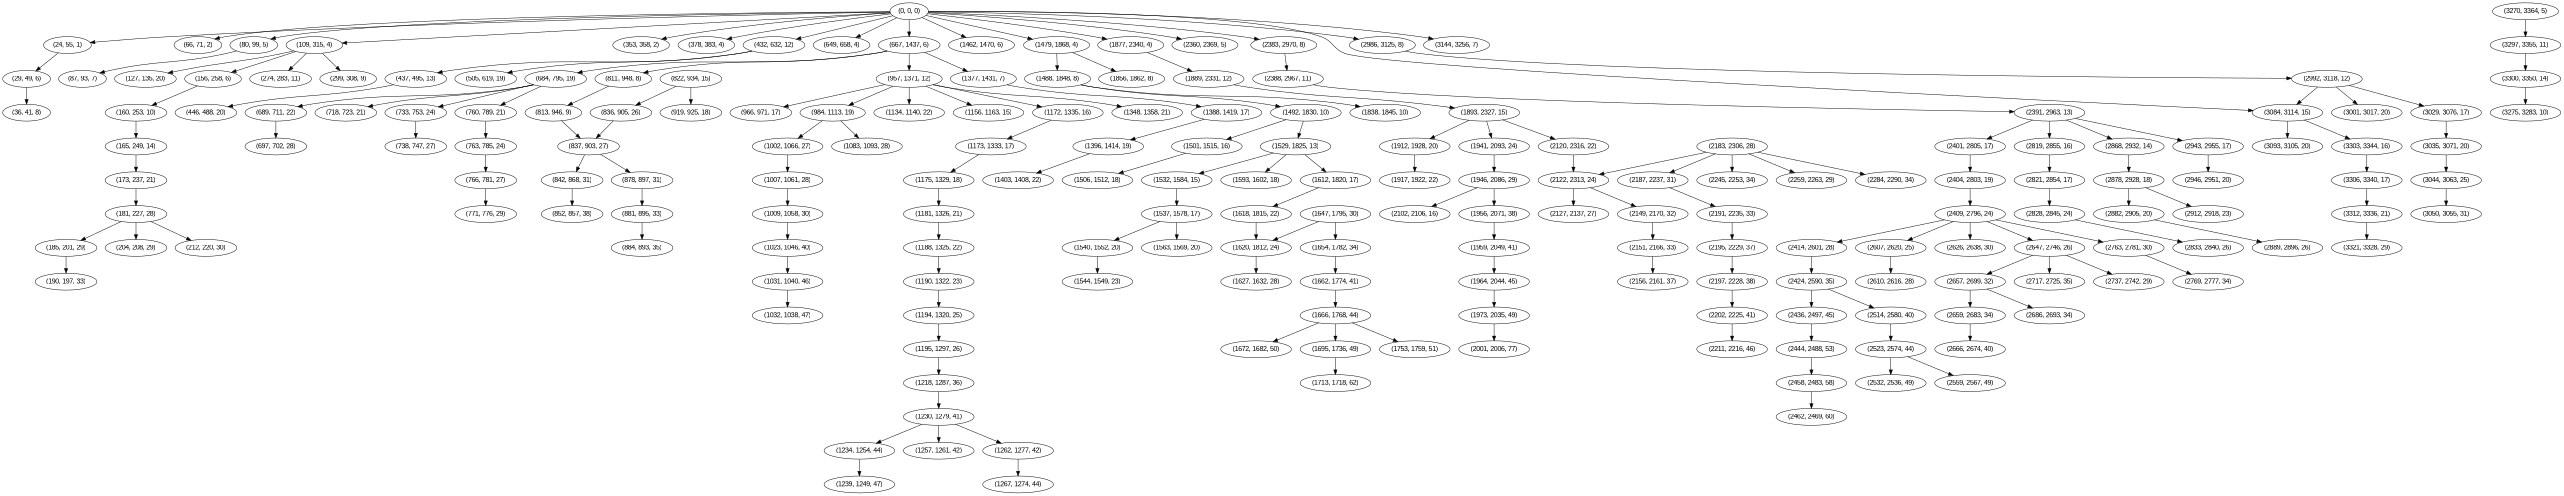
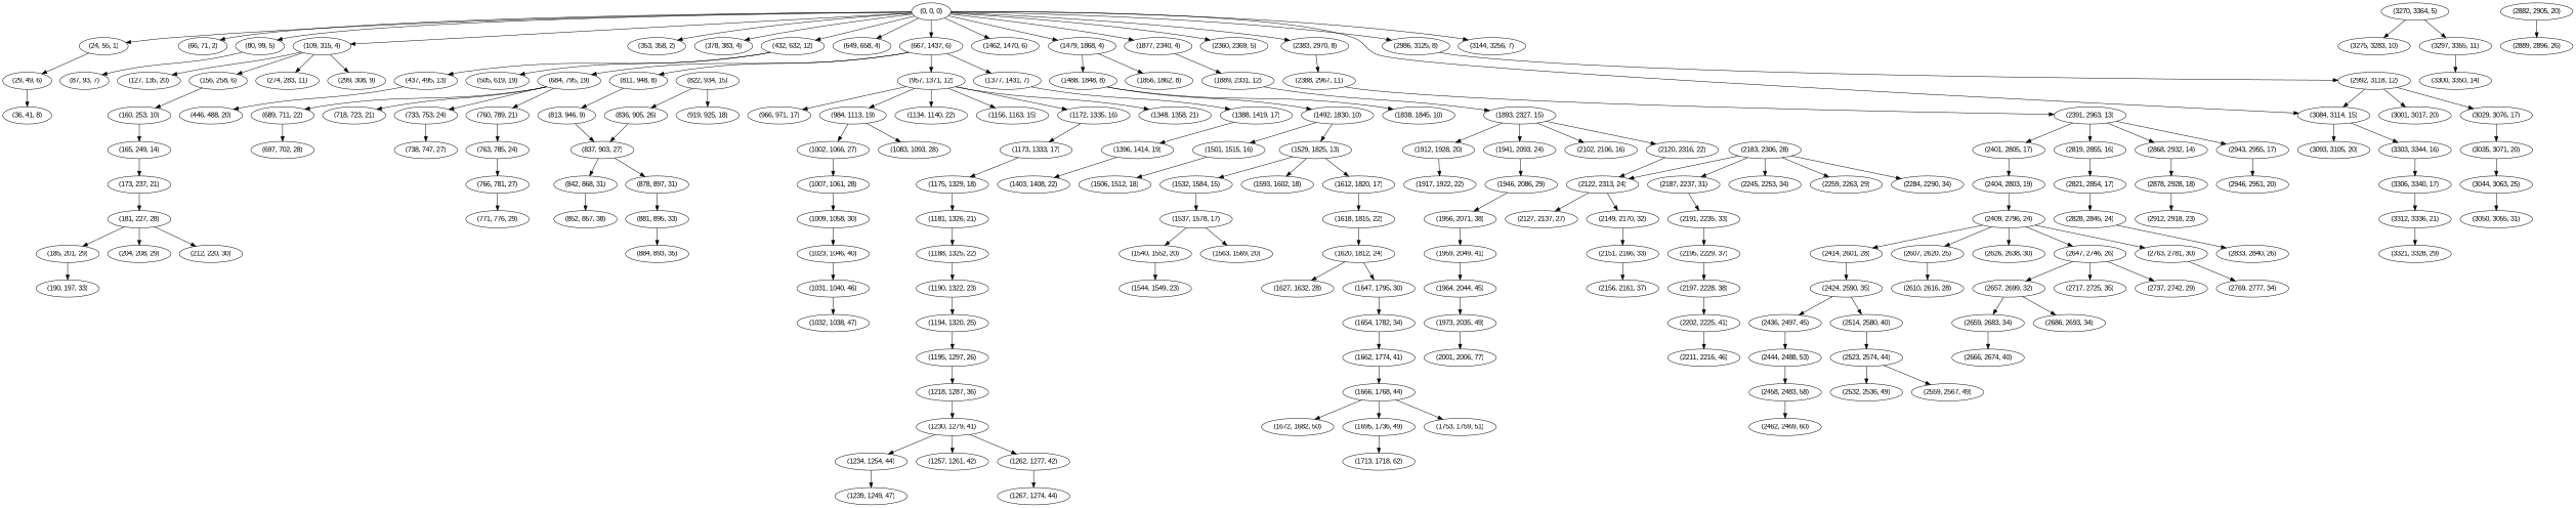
  digraph {
    fontname="Liberation Sans"
    node [fontname="Liberation Sans"]
    edge [fontname="Liberation Sans"]
    "(0, 0, 0)"
    "(24, 55, 1)"
    "(66, 71, 2)"
    "(80, 99, 5)"
    "(109, 315, 4)"
    "(353, 358, 2)"
    "(378, 383, 4)"
    "(432, 632, 12)"
    "(649, 658, 4)"
    "(667, 1437, 6)"
    "(1462, 1470, 6)"
    "(1479, 1868, 4)"
    "(1877, 2340, 4)"
    "(2360, 2369, 5)"
    "(2383, 2970, 8)"
    "(2986, 3125, 8)"
    "(3144, 3256, 7)"
    "(3084, 3114, 15)"
    "(29, 49, 6)"
    "(87, 93, 7)"
    "(127, 135, 20)"
    "(156, 258, 6)"
    "(274, 283, 11)"
    "(299, 308, 9)"
    "(437, 495, 13)"
    "(505, 619, 19)"
    "(684, 795, 19)"
    "(811, 948, 8)"
    "(957, 1371, 12)"
    "(1377, 1431, 7)"
    "(1488, 1848, 8)"
    "(1856, 1862, 8)"
    "(1889, 2331, 12)"
    "(2388, 2967, 11)"
    "(2992, 3118, 12)"
    "(3270, 3364, 5)"
    "(3275, 3283, 10)"
    "(3297, 3355, 11)"
    "(36, 41, 8)"
    "(160, 253, 10)"
    "(165, 249, 14)"
    "(173, 237, 21)"
    "(181, 227, 28)"
    "(185, 201, 29)"
    "(204, 208, 29)"
    "(212, 220, 30)"
    "(190, 197, 33)"
    "(446, 488, 20)"
    "(689, 711, 22)"
    "(718, 723, 21)"
    "(733, 753, 24)"
    "(760, 789, 21)"
    "(813, 946, 9)"
    "(966, 971, 17)"
    "(984, 1113, 19)"
    "(1134, 1140, 22)"
    "(1156, 1163, 15)"
    "(1172, 1335, 16)"
    "(1348, 1358, 21)"
    "(1388, 1419, 17)"
    "(697, 702, 28)"
    "(738, 747, 27)"
    "(763, 785, 24)"
    "(766, 781, 27)"
    "(771, 776, 29)"
    "(837, 903, 27)"
    "(822, 934, 15)"
    "(836, 905, 26)"
    "(919, 925, 18)"
    "(842, 868, 31)"
    "(878, 897, 31)"
    "(852, 857, 38)"
    "(881, 895, 33)"
    "(884, 893, 35)"
    "(1002, 1066, 27)"
    "(1083, 1093, 28)"
    "(1173, 1333, 17)"
    "(1007, 1061, 28)"
    "(1009, 1058, 30)"
    "(1023, 1046, 40)"
    "(1031, 1040, 46)"
    "(1032, 1038, 47)"
    "(1175, 1329, 18)"
    "(1181, 1326, 21)"
    "(1188, 1325, 22)"
    "(1190, 1322, 23)"
    "(1194, 1320, 25)"
    "(1195, 1297, 26)"
    "(1218, 1287, 36)"
    "(1230, 1279, 41)"
    "(1234, 1254, 44)"
    "(1257, 1261, 42)"
    "(1262, 1277, 42)"
    "(1239, 1249, 47)"
    "(1267, 1274, 44)"
    "(1396, 1414, 19)"
    "(1403, 1408, 22)"
    "(1492, 1830, 10)"
    "(1838, 1845, 10)"
    "(1501, 1515, 16)"
    "(1529, 1825, 13)"
    "(1506, 1512, 18)"
    "(1532, 1584, 15)"
    "(1593, 1602, 18)"
    "(1612, 1820, 17)"
    "(1537, 1578, 17)"
    "(1618, 1815, 22)"
    "(1540, 1552, 20)"
    "(1563, 1569, 20)"
    "(1544, 1549, 23)"
    "(1620, 1812, 24)"
    "(1627, 1632, 28)"
    "(1647, 1795, 30)"
    "(1654, 1782, 34)"
    "(1662, 1774, 41)"
    "(1666, 1768, 44)"
    "(1672, 1682, 50)"
    "(1695, 1736, 49)"
    "(1753, 1759, 51)"
    "(1713, 1718, 62)"
    "(1893, 2327, 15)"
    "(1912, 1928, 20)"
    "(1941, 2093, 24)"
    "(2102, 2106, 16)"
    "(2120, 2316, 22)"
    "(1917, 1922, 22)"
    "(1946, 2086, 29)"
    "(2122, 2313, 24)"
    "(1956, 2071, 38)"
    "(1959, 2049, 41)"
    "(1964, 2044, 45)"
    "(1973, 2035, 49)"
    "(2001, 2006, 77)"
    "(2127, 2137, 27)"
    "(2149, 2170, 32)"
    "(2151, 2166, 33)"
    "(2183, 2306, 28)"
    "(2187, 2237, 31)"
    "(2245, 2253, 34)"
    "(2259, 2263, 29)"
    "(2284, 2290, 34)"
    "(2156, 2161, 37)"
    "(2191, 2235, 33)"
    "(2195, 2229, 37)"
    "(2197, 2228, 38)"
    "(2202, 2225, 41)"
    "(2211, 2216, 46)"
    "(2391, 2963, 13)"
    "(2401, 2805, 17)"
    "(2819, 2855, 16)"
    "(2868, 2932, 14)"
    "(2943, 2955, 17)"
    "(2404, 2803, 19)"
    "(2821, 2854, 17)"
    "(2878, 2928, 18)"
    "(2946, 2951, 20)"
    "(2409, 2796, 24)"
    "(2414, 2601, 28)"
    "(2607, 2620, 25)"
    "(2626, 2638, 30)"
    "(2647, 2746, 26)"
    "(2763, 2781, 30)"
    "(2424, 2590, 35)"
    "(2610, 2616, 28)"
    "(2657, 2699, 32)"
    "(2717, 2725, 35)"
    "(2737, 2742, 29)"
    "(2769, 2777, 34)"
    "(2436, 2497, 45)"
    "(2514, 2580, 40)"
    "(2444, 2488, 53)"
    "(2523, 2574, 44)"
    "(2458, 2483, 58)"
    "(2462, 2469, 60)"
    "(2532, 2536, 49)"
    "(2559, 2567, 49)"
    "(2659, 2683, 34)"
    "(2686, 2693, 34)"
    "(2666, 2674, 40)"
    "(2828, 2845, 24)"
    "(2833, 2840, 26)"
    "(2882, 2905, 20)"
    "(2912, 2918, 23)"
    "(2889, 2896, 26)"
    "(3001, 3017, 20)"
    "(3029, 3076, 17)"
    "(3035, 3071, 20)"
    "(3093, 3105, 20)"
    "(3303, 3344, 16)"
    "(3044, 3063, 25)"
    "(3050, 3055, 31)"
    "(3300, 3350, 14)"
    "(3306, 3340, 17)"
    "(3312, 3336, 21)"
    "(3321, 3328, 29)"
    "(0, 0, 0)" -> "(24, 55, 1)"
    "(0, 0, 0)" -> "(66, 71, 2)"
    "(0, 0, 0)" -> "(80, 99, 5)"
    "(0, 0, 0)" -> "(109, 315, 4)"
    "(0, 0, 0)" -> "(353, 358, 2)"
    "(0, 0, 0)" -> "(378, 383, 4)"
    "(0, 0, 0)" -> "(432, 632, 12)"
    "(0, 0, 0)" -> "(649, 658, 4)"
    "(0, 0, 0)" -> "(667, 1437, 6)"
    "(0, 0, 0)" -> "(1462, 1470, 6)"
    "(0, 0, 0)" -> "(1479, 1868, 4)"
    "(0, 0, 0)" -> "(1877, 2340, 4)"
    "(0, 0, 0)" -> "(2360, 2369, 5)"
    "(0, 0, 0)" -> "(2383, 2970, 8)"
    "(0, 0, 0)" -> "(2986, 3125, 8)"
    "(0, 0, 0)" -> "(3144, 3256, 7)"
    "(0, 0, 0)" -> "(3084, 3114, 15)"
    "(24, 55, 1)" -> "(29, 49, 6)"
    "(80, 99, 5)" -> "(87, 93, 7)"
    "(109, 315, 4)" -> "(127, 135, 20)"
    "(109, 315, 4)" -> "(156, 258, 6)"
    "(109, 315, 4)" -> "(274, 283, 11)"
    "(109, 315, 4)" -> "(299, 308, 9)"
    "(432, 632, 12)" -> "(437, 495, 13)"
    "(432, 632, 12)" -> "(505, 619, 19)"
    "(667, 1437, 6)" -> "(684, 795, 19)"
    "(667, 1437, 6)" -> "(811, 948, 8)"
    "(667, 1437, 6)" -> "(957, 1371, 12)"
    "(667, 1437, 6)" -> "(1377, 1431, 7)"
    "(1479, 1868, 4)" -> "(1488, 1848, 8)"
    "(1479, 1868, 4)" -> "(1856, 1862, 8)"
    "(1877, 2340, 4)" -> "(1889, 2331, 12)"
    "(2383, 2970, 8)" -> "(2388, 2967, 11)"
    "(2986, 3125, 8)" -> "(2992, 3118, 12)"
    "(3084, 3114, 15)" -> "(3093, 3105, 20)"
    "(3084, 3114, 15)" -> "(3303, 3344, 16)"
    "(29, 49, 6)" -> "(36, 41, 8)"
    "(156, 258, 6)" -> "(160, 253, 10)"
    "(437, 495, 13)" -> "(446, 488, 20)"
    "(684, 795, 19)" -> "(689, 711, 22)"
    "(684, 795, 19)" -> "(718, 723, 21)"
    "(684, 795, 19)" -> "(733, 753, 24)"
    "(684, 795, 19)" -> "(760, 789, 21)"
    "(811, 948, 8)" -> "(813, 946, 9)"
    "(957, 1371, 12)" -> "(966, 971, 17)"
    "(957, 1371, 12)" -> "(984, 1113, 19)"
    "(957, 1371, 12)" -> "(1134, 1140, 22)"
    "(957, 1371, 12)" -> "(1156, 1163, 15)"
    "(957, 1371, 12)" -> "(1172, 1335, 16)"
    "(957, 1371, 12)" -> "(1348, 1358, 21)"
    "(1377, 1431, 7)" -> "(1388, 1419, 17)"
    "(1488, 1848, 8)" -> "(1492, 1830, 10)"
    "(1488, 1848, 8)" -> "(1838, 1845, 10)"
    "(1889, 2331, 12)" -> "(1893, 2327, 15)"
    "(2388, 2967, 11)" -> "(2391, 2963, 13)"
    "(2992, 3118, 12)" -> "(3084, 3114, 15)"
    "(2992, 3118, 12)" -> "(3001, 3017, 20)"
    "(2992, 3118, 12)" -> "(3029, 3076, 17)"
-   "(3300, 3350, 14)" -> "(3275, 3283, 10)"
+   "(3270, 3364, 5)" -> "(3275, 3283, 10)"
    "(3270, 3364, 5)" -> "(3297, 3355, 11)"
    "(3297, 3355, 11)" -> "(3300, 3350, 14)"
    "(160, 253, 10)" -> "(165, 249, 14)"
    "(165, 249, 14)" -> "(173, 237, 21)"
    "(173, 237, 21)" -> "(181, 227, 28)"
    "(181, 227, 28)" -> "(185, 201, 29)"
    "(181, 227, 28)" -> "(204, 208, 29)"
    "(181, 227, 28)" -> "(212, 220, 30)"
    "(185, 201, 29)" -> "(190, 197, 33)"
    "(689, 711, 22)" -> "(697, 702, 28)"
    "(733, 753, 24)" -> "(738, 747, 27)"
    "(760, 789, 21)" -> "(763, 785, 24)"
    "(813, 946, 9)" -> "(837, 903, 27)"
    "(984, 1113, 19)" -> "(1002, 1066, 27)"
    "(984, 1113, 19)" -> "(1083, 1093, 28)"
    "(1172, 1335, 16)" -> "(1173, 1333, 17)"
    "(1388, 1419, 17)" -> "(1396, 1414, 19)"
    "(763, 785, 24)" -> "(766, 781, 27)"
    "(766, 781, 27)" -> "(771, 776, 29)"
    "(837, 903, 27)" -> "(842, 868, 31)"
    "(837, 903, 27)" -> "(878, 897, 31)"
    "(822, 934, 15)" -> "(836, 905, 26)"
    "(822, 934, 15)" -> "(919, 925, 18)"
    "(836, 905, 26)" -> "(837, 903, 27)"
    "(842, 868, 31)" -> "(852, 857, 38)"
    "(878, 897, 31)" -> "(881, 895, 33)"
    "(881, 895, 33)" -> "(884, 893, 35)"
    "(1002, 1066, 27)" -> "(1007, 1061, 28)"
    "(1173, 1333, 17)" -> "(1175, 1329, 18)"
    "(1007, 1061, 28)" -> "(1009, 1058, 30)"
    "(1009, 1058, 30)" -> "(1023, 1046, 40)"
    "(1023, 1046, 40)" -> "(1031, 1040, 46)"
    "(1031, 1040, 46)" -> "(1032, 1038, 47)"
    "(1175, 1329, 18)" -> "(1181, 1326, 21)"
    "(1181, 1326, 21)" -> "(1188, 1325, 22)"
    "(1188, 1325, 22)" -> "(1190, 1322, 23)"
    "(1190, 1322, 23)" -> "(1194, 1320, 25)"
    "(1194, 1320, 25)" -> "(1195, 1297, 26)"
    "(1195, 1297, 26)" -> "(1218, 1287, 36)"
    "(1218, 1287, 36)" -> "(1230, 1279, 41)"
    "(1230, 1279, 41)" -> "(1234, 1254, 44)"
    "(1230, 1279, 41)" -> "(1257, 1261, 42)"
    "(1230, 1279, 41)" -> "(1262, 1277, 42)"
    "(1234, 1254, 44)" -> "(1239, 1249, 47)"
    "(1262, 1277, 42)" -> "(1267, 1274, 44)"
    "(1396, 1414, 19)" -> "(1403, 1408, 22)"
    "(1492, 1830, 10)" -> "(1501, 1515, 16)"
    "(1492, 1830, 10)" -> "(1529, 1825, 13)"
    "(1501, 1515, 16)" -> "(1506, 1512, 18)"
    "(1529, 1825, 13)" -> "(1532, 1584, 15)"
    "(1529, 1825, 13)" -> "(1593, 1602, 18)"
    "(1529, 1825, 13)" -> "(1612, 1820, 17)"
    "(1532, 1584, 15)" -> "(1537, 1578, 17)"
    "(1612, 1820, 17)" -> "(1618, 1815, 22)"
    "(1537, 1578, 17)" -> "(1540, 1552, 20)"
    "(1537, 1578, 17)" -> "(1563, 1569, 20)"
    "(1618, 1815, 22)" -> "(1620, 1812, 24)"
    "(1540, 1552, 20)" -> "(1544, 1549, 23)"
    "(1620, 1812, 24)" -> "(1627, 1632, 28)"
-   "(1647, 1795, 30)" -> "(1620, 1812, 24)"
+   "(1620, 1812, 24)" -> "(1647, 1795, 30)"
    "(1647, 1795, 30)" -> "(1654, 1782, 34)"
    "(1654, 1782, 34)" -> "(1662, 1774, 41)"
    "(1662, 1774, 41)" -> "(1666, 1768, 44)"
    "(1666, 1768, 44)" -> "(1672, 1682, 50)"
    "(1666, 1768, 44)" -> "(1695, 1736, 49)"
    "(1666, 1768, 44)" -> "(1753, 1759, 51)"
    "(1695, 1736, 49)" -> "(1713, 1718, 62)"
    "(1893, 2327, 15)" -> "(1912, 1928, 20)"
    "(1893, 2327, 15)" -> "(1941, 2093, 24)"
-   "(1946, 2086, 29)" -> "(2102, 2106, 16)"
+   "(1893, 2327, 15)" -> "(2102, 2106, 16)"
    "(1893, 2327, 15)" -> "(2120, 2316, 22)"
    "(1912, 1928, 20)" -> "(1917, 1922, 22)"
    "(1941, 2093, 24)" -> "(1946, 2086, 29)"
    "(2120, 2316, 22)" -> "(2122, 2313, 24)"
    "(1946, 2086, 29)" -> "(1956, 2071, 38)"
    "(2122, 2313, 24)" -> "(2127, 2137, 27)"
    "(2122, 2313, 24)" -> "(2149, 2170, 32)"
    "(1956, 2071, 38)" -> "(1959, 2049, 41)"
    "(1959, 2049, 41)" -> "(1964, 2044, 45)"
    "(1964, 2044, 45)" -> "(1973, 2035, 49)"
    "(1973, 2035, 49)" -> "(2001, 2006, 77)"
    "(2149, 2170, 32)" -> "(2151, 2166, 33)"
    "(2151, 2166, 33)" -> "(2156, 2161, 37)"
    "(2183, 2306, 28)" -> "(2122, 2313, 24)"
    "(2183, 2306, 28)" -> "(2187, 2237, 31)"
    "(2183, 2306, 28)" -> "(2245, 2253, 34)"
    "(2183, 2306, 28)" -> "(2259, 2263, 29)"
    "(2183, 2306, 28)" -> "(2284, 2290, 34)"
    "(2187, 2237, 31)" -> "(2191, 2235, 33)"
    "(2191, 2235, 33)" -> "(2195, 2229, 37)"
    "(2195, 2229, 37)" -> "(2197, 2228, 38)"
    "(2197, 2228, 38)" -> "(2202, 2225, 41)"
    "(2202, 2225, 41)" -> "(2211, 2216, 46)"
    "(2391, 2963, 13)" -> "(2401, 2805, 17)"
    "(2391, 2963, 13)" -> "(2819, 2855, 16)"
    "(2391, 2963, 13)" -> "(2868, 2932, 14)"
    "(2391, 2963, 13)" -> "(2943, 2955, 17)"
    "(2401, 2805, 17)" -> "(2404, 2803, 19)"
    "(2819, 2855, 16)" -> "(2821, 2854, 17)"
    "(2868, 2932, 14)" -> "(2878, 2928, 18)"
    "(2943, 2955, 17)" -> "(2946, 2951, 20)"
    "(2404, 2803, 19)" -> "(2409, 2796, 24)"
    "(2821, 2854, 17)" -> "(2828, 2845, 24)"
-   "(2878, 2928, 18)" -> "(2882, 2905, 20)"
    "(2878, 2928, 18)" -> "(2912, 2918, 23)"
    "(2409, 2796, 24)" -> "(2414, 2601, 28)"
    "(2409, 2796, 24)" -> "(2607, 2620, 25)"
    "(2409, 2796, 24)" -> "(2626, 2638, 30)"
    "(2409, 2796, 24)" -> "(2647, 2746, 26)"
    "(2409, 2796, 24)" -> "(2763, 2781, 30)"
    "(2414, 2601, 28)" -> "(2424, 2590, 35)"
    "(2607, 2620, 25)" -> "(2610, 2616, 28)"
    "(2647, 2746, 26)" -> "(2657, 2699, 32)"
    "(2647, 2746, 26)" -> "(2717, 2725, 35)"
    "(2647, 2746, 26)" -> "(2737, 2742, 29)"
    "(2763, 2781, 30)" -> "(2769, 2777, 34)"
    "(2424, 2590, 35)" -> "(2436, 2497, 45)"
    "(2424, 2590, 35)" -> "(2514, 2580, 40)"
    "(2657, 2699, 32)" -> "(2659, 2683, 34)"
    "(2657, 2699, 32)" -> "(2686, 2693, 34)"
    "(2436, 2497, 45)" -> "(2444, 2488, 53)"
    "(2514, 2580, 40)" -> "(2523, 2574, 44)"
    "(2444, 2488, 53)" -> "(2458, 2483, 58)"
    "(2523, 2574, 44)" -> "(2532, 2536, 49)"
    "(2523, 2574, 44)" -> "(2559, 2567, 49)"
    "(2458, 2483, 58)" -> "(2462, 2469, 60)"
    "(2659, 2683, 34)" -> "(2666, 2674, 40)"
    "(2828, 2845, 24)" -> "(2833, 2840, 26)"
    "(2882, 2905, 20)" -> "(2889, 2896, 26)"
    "(3029, 3076, 17)" -> "(3035, 3071, 20)"
    "(3035, 3071, 20)" -> "(3044, 3063, 25)"
    "(3303, 3344, 16)" -> "(3306, 3340, 17)"
    "(3044, 3063, 25)" -> "(3050, 3055, 31)"
    "(3306, 3340, 17)" -> "(3312, 3336, 21)"
    "(3312, 3336, 21)" -> "(3321, 3328, 29)"
  }
